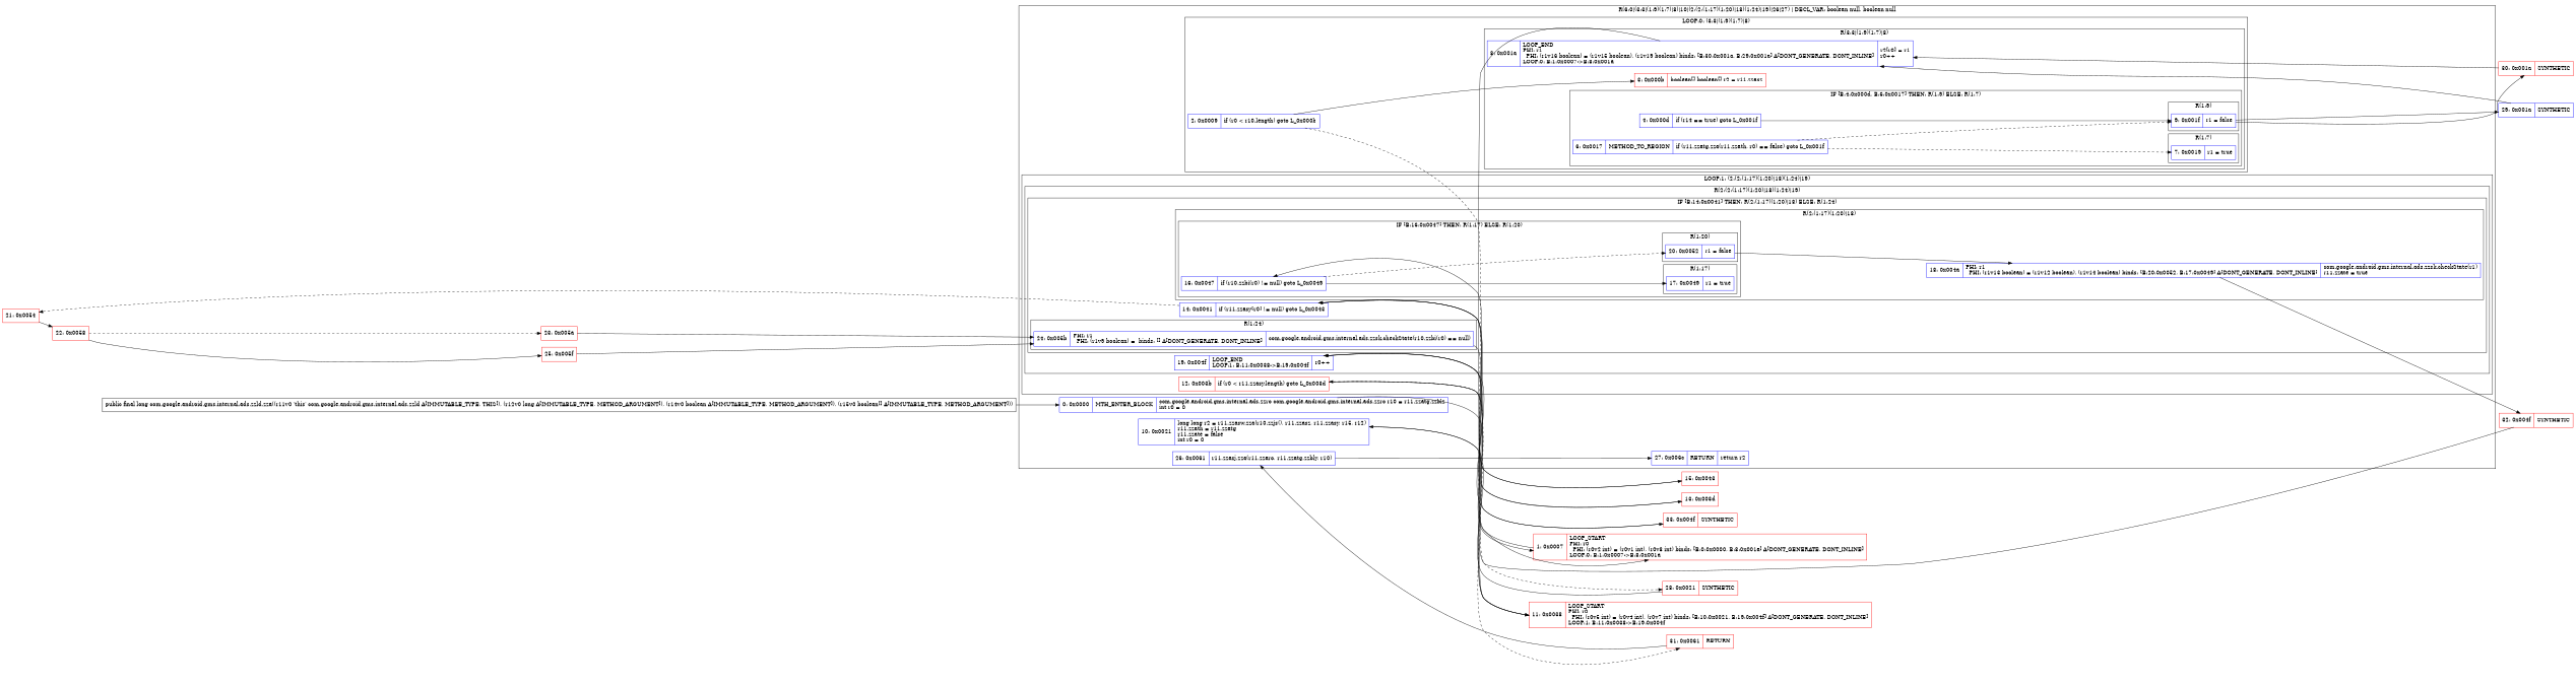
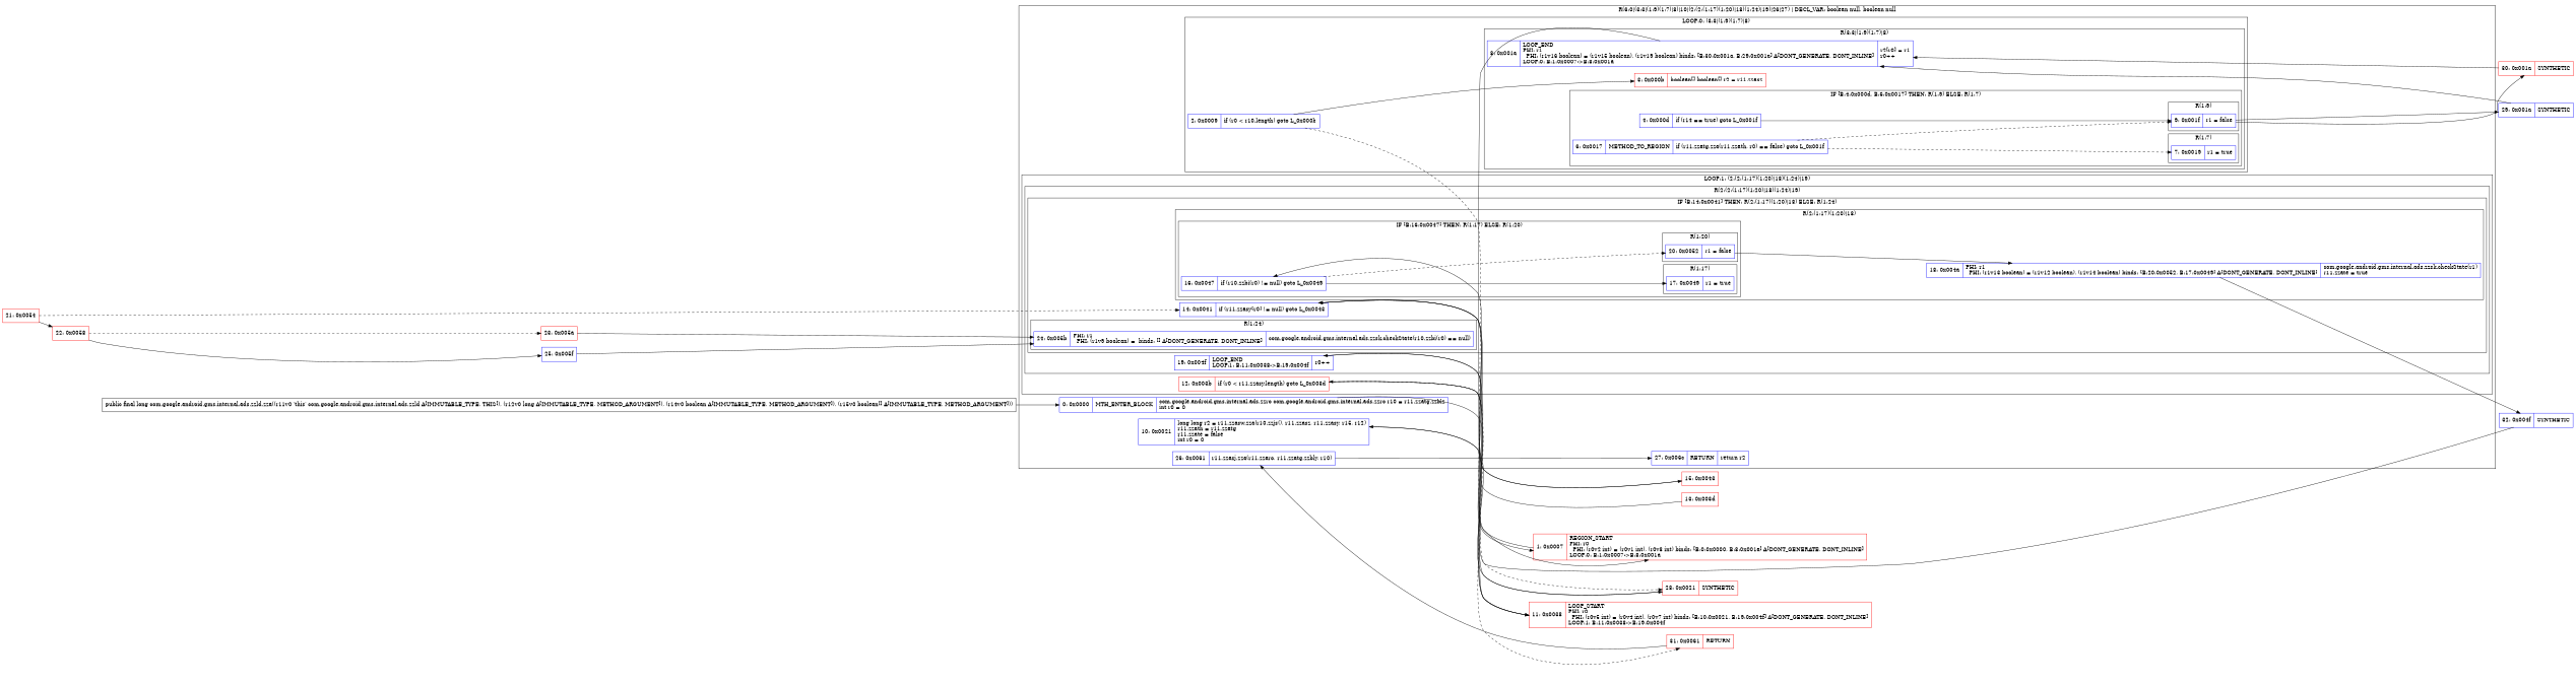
  digraph {
    rankdir=LR
    node [color=blue shape=record]
    n1 [label="{9\:\ 0x001f|r1 = false\l}"]
    n2 [label="{7\:\ 0x0019|r1 = true\l}"]
    n3 [label="{4\:\ 0x000d|if (r14 == true) goto L_0x001f\l}"]
    n4 [label="{6\:\ 0x0017|METHOD_TO_REGION\l|if (r11.zzatg.zza(r11.zzath, r0) == false) goto L_0x001f\l}"]
    n5 [color=red label="{3\:\ 0x000b|boolean[] boolean[] r2 = r11.zzasz\l}"]
    n6 [label="{8\:\ 0x001a|LOOP_END\lPHI: r1 \l  PHI: (r1v16 boolean) = (r1v15 boolean), (r1v19 boolean) binds: [B:30:0x001a, B:29:0x001a] A[DONT_GENERATE, DONT_INLINE]\lLOOP:0: B:1:0x0007\-\>B:8:0x001a\l|r2[r0] = r1\lr0++\l}"]
    n7 [label="{2\:\ 0x0009|if (r0 \< r10.length) goto L_0x000b\l}"]
    n8 [label="{17\:\ 0x0049|r1 = true\l}"]
    n9 [label="{20\:\ 0x0052|r1 = false\l}"]
    n10 [label="{16\:\ 0x0047|if (r10.zzbi(r0) != null) goto L_0x0049\l}"]
    n11 [label="{18\:\ 0x004a|PHI: r1 \l  PHI: (r1v13 boolean) = (r1v12 boolean), (r1v14 boolean) binds: [B:20:0x0052, B:17:0x0049] A[DONT_GENERATE, DONT_INLINE]\l|com.google.android.gms.internal.ads.zzsk.checkState(r1)\lr11.zzate = true\l}"]
    n12 [label="{24\:\ 0x005b|PHI: r1 \l  PHI: (r1v9 boolean) =  binds: [] A[DONT_GENERATE, DONT_INLINE]\l|com.google.android.gms.internal.ads.zzsk.checkState(r10.zzbi(r0) == null)\l}"]
    n13 [label="{14\:\ 0x0041|if (r11.zzasy[r0] != null) goto L_0x0043\l}"]
    n14 [label="{19\:\ 0x004f|LOOP_END\lLOOP:1: B:11:0x0038\-\>B:19:0x004f\l|r0++\l}"]
    n15 [color=red label="{12\:\ 0x003b|if (r0 \< r11.zzasy.length) goto L_0x003d\l}"]
    n16 [label="{0\:\ 0x0000|MTH_ENTER_BLOCK\l|com.google.android.gms.internal.ads.zzro com.google.android.gms.internal.ads.zzro r10 = r11.zzatg.zzblz\lint r0 = 0\l}"]
    n17 [label="{10\:\ 0x0021|long long r2 = r11.zzasw.zza(r10.zzjs(), r11.zzasz, r11.zzasy, r15, r12)\lr11.zzath = r11.zzatg\lr11.zzate = false\lint r0 = 0\l}"]
    n18 [label="{26\:\ 0x0061|r11.zzasj.zza(r11.zzaro, r11.zzatg.zzbly, r10)\l}"]
    n19 [label="{27\:\ 0x006c|RETURN\l|return r2\l}"]
    n20 [color=red label="{30\:\ 0x001a|SYNTHETIC\l}"]
    n21 [label="{29\:\ 0x001a|SYNTHETIC\l}"]
-   n22 [color=red label="{1\:\ 0x0007|LOOP_START\lPHI: r0 \l  PHI: (r0v2 int) = (r0v1 int), (r0v8 int) binds: [B:0:0x0000, B:8:0x001a] A[DONT_GENERATE, DONT_INLINE]\lLOOP:0: B:1:0x0007\-\>B:8:0x001a\l}"]
+   n22 [color=red label="{1\:\ 0x0007|REGION_START\lPHI: r0 \l  PHI: (r0v2 int) = (r0v1 int), (r0v8 int) binds: [B:0:0x0000, B:8:0x001a] A[DONT_GENERATE, DONT_INLINE]\lLOOP:0: B:1:0x0007\-\>B:8:0x001a\l}"]
    n23 [color=red label="{28\:\ 0x0021|SYNTHETIC\l}"]
-   n24 [color=red label="{32\:\ 0x004f|SYNTHETIC\l}"]
-   n25 [color=red label="{33\:\ 0x004f|SYNTHETIC\l}"]
+   n24 [label="{32\:\ 0x004f|SYNTHETIC\l}"]
    n26 [color=red label="{15\:\ 0x0043}"]
    n27 [color=red label="{21\:\ 0x0054}"]
    n28 [color=red label="{11\:\ 0x0038|LOOP_START\lPHI: r0 \l  PHI: (r0v5 int) = (r0v4 int), (r0v7 int) binds: [B:10:0x0021, B:19:0x004f] A[DONT_GENERATE, DONT_INLINE]\lLOOP:1: B:11:0x0038\-\>B:19:0x004f\l}"]
    n29 [color=red label="{13\:\ 0x003d}"]
    n30 [color=red label="{31\:\ 0x0061|RETURN\l}"]
    n31 [color=red label="{22\:\ 0x0058}"]
    n32 [color=red label="{23\:\ 0x005a}"]
-   n33 [color=red label="{25\:\ 0x005f}"]
+   n33 [label="{25\:\ 0x005f}"]
    n34 [label="{public final long com.google.android.gms.internal.ads.zzld.zza((r11v0 'this' com.google.android.gms.internal.ads.zzld A[IMMUTABLE_TYPE, THIS]), (r12v0 long A[IMMUTABLE_TYPE, METHOD_ARGUMENT]), (r14v0 boolean A[IMMUTABLE_TYPE, METHOD_ARGUMENT]), (r15v0 boolean[] A[IMMUTABLE_TYPE, METHOD_ARGUMENT])) }" color=""]
    subgraph cluster_1 {
      label="R(6:0|(3:3|(1:9)(1:7)|8)|10|(2:(2:(1:17)(1:20)|18)(1:24)|19)|26|27) | DECL_VAR: boolean null, boolean null\l"
      n16
      n17
      n18
      n19
      subgraph cluster_2 {
        label="LOOP:0: (3:3|(1:9)(1:7)|8)"
        n7
        subgraph cluster_3 {
          label="R(3:3|(1:9)(1:7)|8)"
          n5
          n6
          subgraph cluster_4 {
            label="IF [B:4:0x000d, B:6:0x0017] THEN: R(1:9) ELSE: R(1:7)"
            n3
            n4
            subgraph cluster_5 {
              label="R(1:9)"
              n1
            }
            subgraph cluster_6 {
              label="R(1:7)"
              n2
            }
          }
        }
      }
      subgraph cluster_7 {
        label="LOOP:1: (2:(2:(1:17)(1:20)|18)(1:24)|19)"
        n15
        subgraph cluster_8 {
          label="R(2:(2:(1:17)(1:20)|18)(1:24)|19)"
          n14
          subgraph cluster_9 {
            label="IF [B:14:0x0041] THEN: R(2:(1:17)(1:20)|18) ELSE: R(1:24)"
            n13
            subgraph cluster_10 {
              label="R(2:(1:17)(1:20)|18)"
              n11
              subgraph cluster_11 {
                label="IF [B:16:0x0047] THEN: R(1:17) ELSE: R(1:20)"
                n10
                subgraph cluster_12 {
                  label="R(1:17)"
                  n8
                }
                subgraph cluster_13 {
                  label="R(1:20)"
                  n9
                }
              }
            }
            subgraph cluster_14 {
              label="R(1:24)"
              n12
            }
          }
        }
      }
    }
    n1 -> n20
    n1 -> n21
    n3 -> n1
    n4 -> n1 [style=dashed]
    n4 -> n2 [style=dashed]
    n6 -> n22
    n7 -> n5
    n7 -> n23 [style=dashed]
    n9 -> n11
    n10 -> n8
    n10 -> n9 [style=dashed]
    n11 -> n24
-   n12 -> n25
    n13 -> n26
-   n13 -> n27 [style=dashed]
+   n27 -> n13 [style=dashed]
    n14 -> n28
-   n15 -> n29
+   n15 -> n23
    n15 -> n30 [style=dashed]
    n16 -> n22
    n17 -> n28
    n18 -> n19
    n20 -> n6
    n21 -> n6
    n22 -> n13
    n23 -> n17
    n24 -> n14
-   n25 -> n14
    n26 -> n10
    n27 -> n31
    n28 -> n15
    n29 -> n13
    n30 -> n18
    n31 -> n32 [style=dashed]
    n31 -> n33
    n32 -> n12
    n33 -> n12
    n34 -> n16
  }
